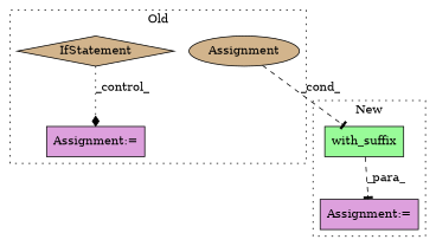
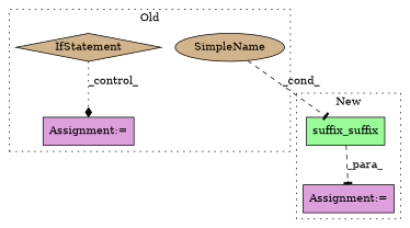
  digraph {
    node [a=7 fillcolor=plum l=1 shape=box style=filled]
    edge [arrowhead=tee style=dashed]
-   n1 [a=32 fillcolor=palegreen l=13 label=with_suffix s=25218]
+   n1 [a=32 fillcolor=palegreen l=13 label=suffix_suffix s=25218]
    n2 [label="Assignment:=" s=25194]
    n3 [a=25 fillcolor=tan l="4,2" label=IfStatement s="24608,24634" shape=diamond]
    n4 [label="Assignment:=" s=24810]
-   n5 [a=42 fillcolor=tan l=22 label=Assignment s=24612 shape=ellipse]
+   n5 [a=42 fillcolor=tan l=22 label=SimpleName s=24612 shape=ellipse]
    subgraph cluster_1 {
      label=New
      style=dotted
      n1
      n2
    }
    subgraph cluster_2 {
      label=Old
      style=dotted
      n3
      n4
      n5
    }
    n1 -> n2 [label=_para_]
    n3 -> n4 [arrowhead=diamond label=_control_ style=dotted]
    n5 -> n1 [label=_cond_]
  }
